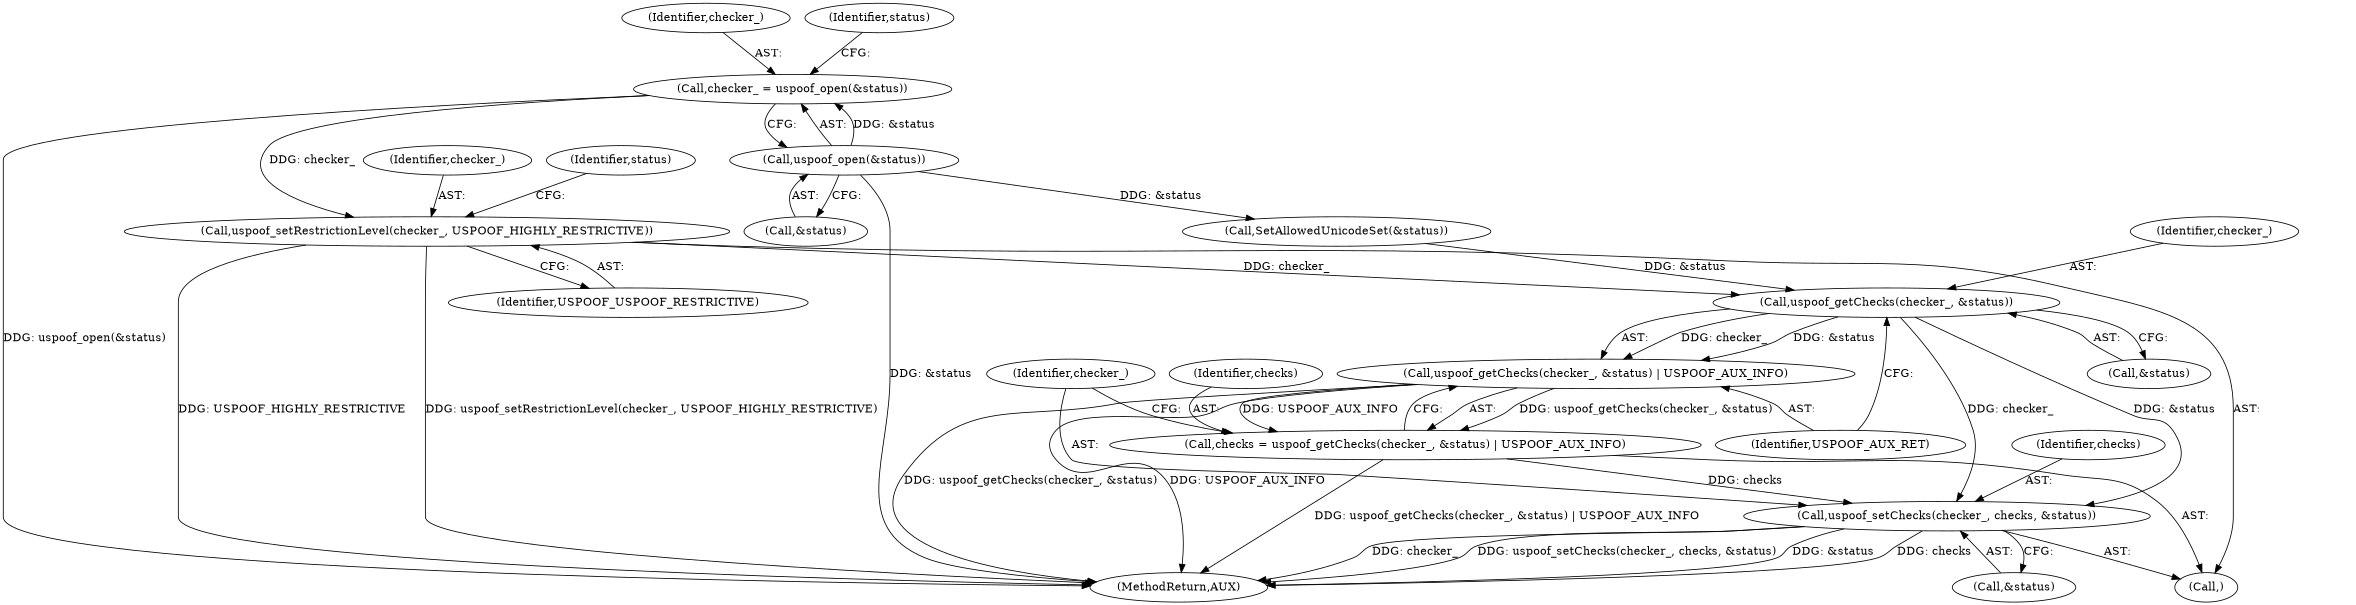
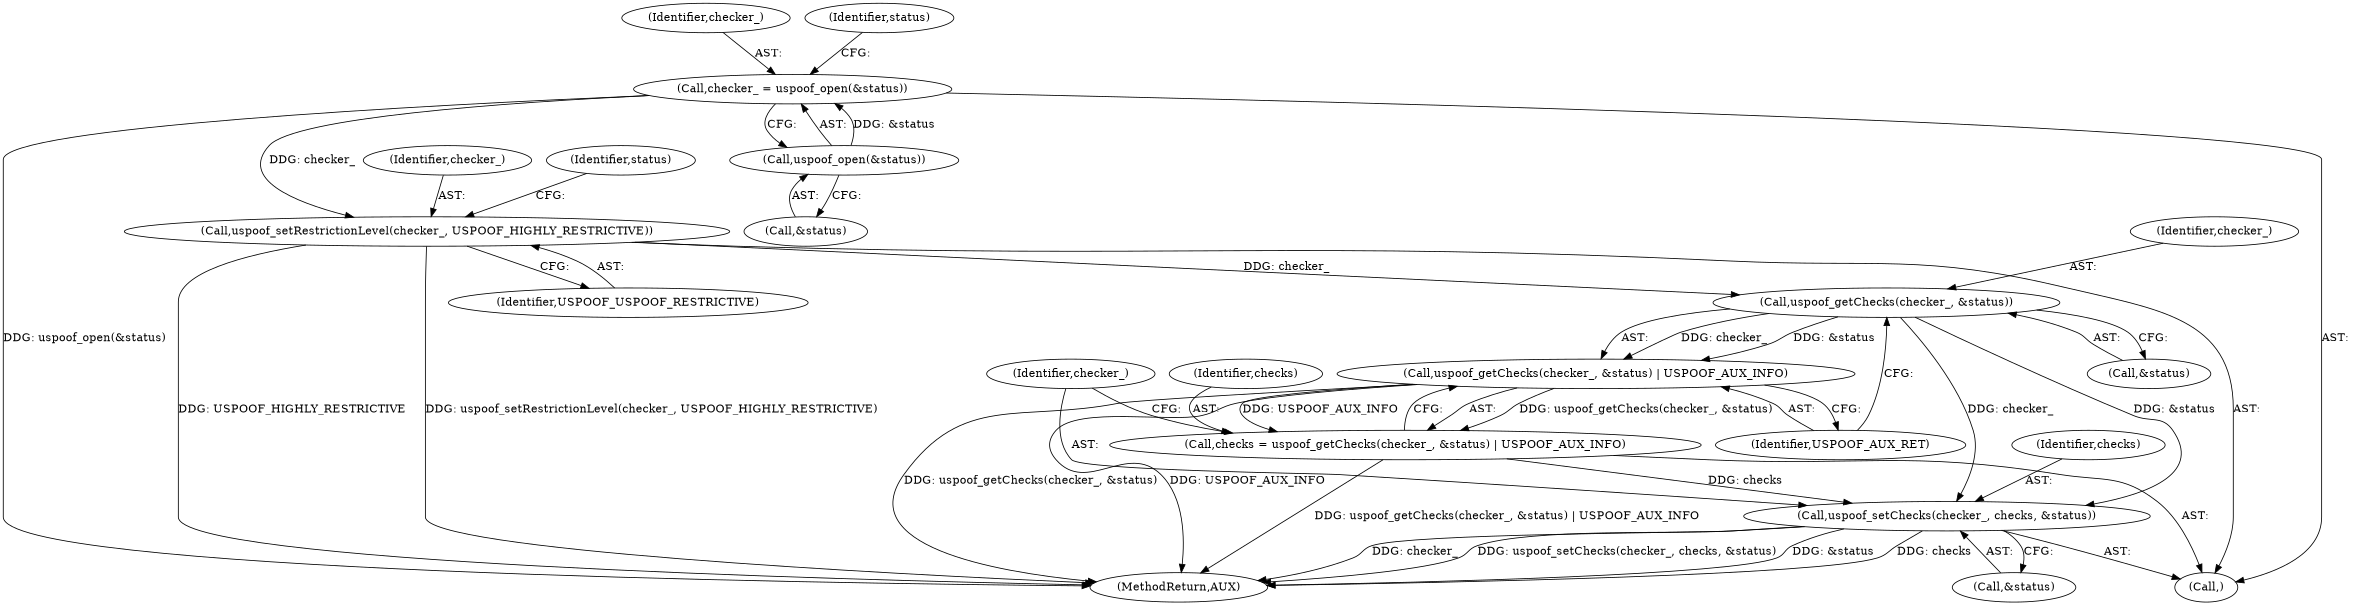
  digraph {
    n1 [label="(Call,checker_ = uspoof_open(&status))"]
    n2 [label="(Call,uspoof_open(&status))"]
    n3 [label="(Call,uspoof_setRestrictionLevel(checker_, USPOOF_HIGHLY_RESTRICTIVE))"]
    n4 [label="(MethodReturn,AUX)"]
    n5 [label="(Call,)"]
-   n6 [label="(Call,SetAllowedUnicodeSet(&status))"]
    n7 [label="(Call,&status)"]
    n8 [label="(Call,uspoof_getChecks(checker_, &status))"]
    n9 [label="(Identifier,USPOOF_USPOOF_RESTRICTIVE)"]
    n10 [label="(Call,uspoof_getChecks(checker_, &status) | USPOOF_AUX_INFO)"]
    n11 [label="(Call,uspoof_setChecks(checker_, checks, &status))"]
    n12 [label="(Call,&status)"]
    n13 [label="(Call,checks = uspoof_getChecks(checker_, &status) | USPOOF_AUX_INFO)"]
    n14 [label="(Identifier,USPOOF_AUX_RET)"]
    n15 [label="(Call,&status)"]
    n16 [label="(Identifier,checker_)"]
    n17 [label="(Identifier,status)"]
    n18 [label="(Identifier,checker_)"]
    n19 [label="(Identifier,checker_)"]
    n20 [label="(Identifier,checks)"]
    n21 [label="(Identifier,status)"]
    n22 [label="(Identifier,checker_)"]
    n23 [label="(Identifier,checks)"]
    n1 -> n2 [label="CFG: "]
    n1 -> n3 [label="DDG: checker_"]
    n1 -> n4 [label="DDG: uspoof_open(&status)"]
+   n1 -> n5 [label="AST: "]
    n2 -> n1 [label="AST: "]
    n2 -> n1 [label="DDG: &status"]
-   n2 -> n4 [label="DDG: &status"]
-   n2 -> n6 [label="DDG: &status"]
    n2 -> n7 [label="CFG: "]
    n3 -> n4 [label="DDG: uspoof_setRestrictionLevel(checker_, USPOOF_HIGHLY_RESTRICTIVE)"]
    n3 -> n4 [label="DDG: USPOOF_HIGHLY_RESTRICTIVE"]
    n3 -> n5 [label="AST: "]
    n3 -> n8 [label="DDG: checker_"]
    n3 -> n9 [label="CFG: "]
-   n6 -> n8 [label="DDG: &status"]
    n7 -> n2 [label="AST: "]
    n8 -> n10 [label="AST: "]
    n8 -> n10 [label="DDG: checker_"]
    n8 -> n10 [label="DDG: &status"]
    n8 -> n11 [label="DDG: checker_"]
    n8 -> n11 [label="DDG: &status"]
    n8 -> n12 [label="CFG: "]
    n9 -> n3 [label="AST: "]
    n10 -> n4 [label="DDG: USPOOF_AUX_INFO"]
    n10 -> n4 [label="DDG: uspoof_getChecks(checker_, &status)"]
    n10 -> n13 [label="AST: "]
    n10 -> n13 [label="DDG: uspoof_getChecks(checker_, &status)"]
    n10 -> n13 [label="DDG: USPOOF_AUX_INFO"]
+   n10 -> n14 [label="CFG: "]
    n11 -> n4 [label="DDG: checks"]
    n11 -> n4 [label="DDG: checker_"]
    n11 -> n4 [label="DDG: uspoof_setChecks(checker_, checks, &status)"]
    n11 -> n4 [label="DDG: &status"]
    n11 -> n5 [label="AST: "]
    n11 -> n15 [label="CFG: "]
    n12 -> n8 [label="AST: "]
    n13 -> n4 [label="DDG: uspoof_getChecks(checker_, &status) | USPOOF_AUX_INFO"]
    n13 -> n5 [label="AST: "]
    n13 -> n10 [label="CFG: "]
    n13 -> n11 [label="DDG: checks"]
    n14 -> n8 [label="CFG: "]
    n14 -> n10 [label="AST: "]
    n15 -> n11 [label="AST: "]
    n16 -> n3 [label="AST: "]
    n17 -> n3 [label="CFG: "]
    n18 -> n11 [label="AST: "]
    n18 -> n13 [label="CFG: "]
    n19 -> n1 [label="AST: "]
    n20 -> n11 [label="AST: "]
    n21 -> n1 [label="CFG: "]
    n22 -> n8 [label="AST: "]
    n23 -> n13 [label="AST: "]
  }
